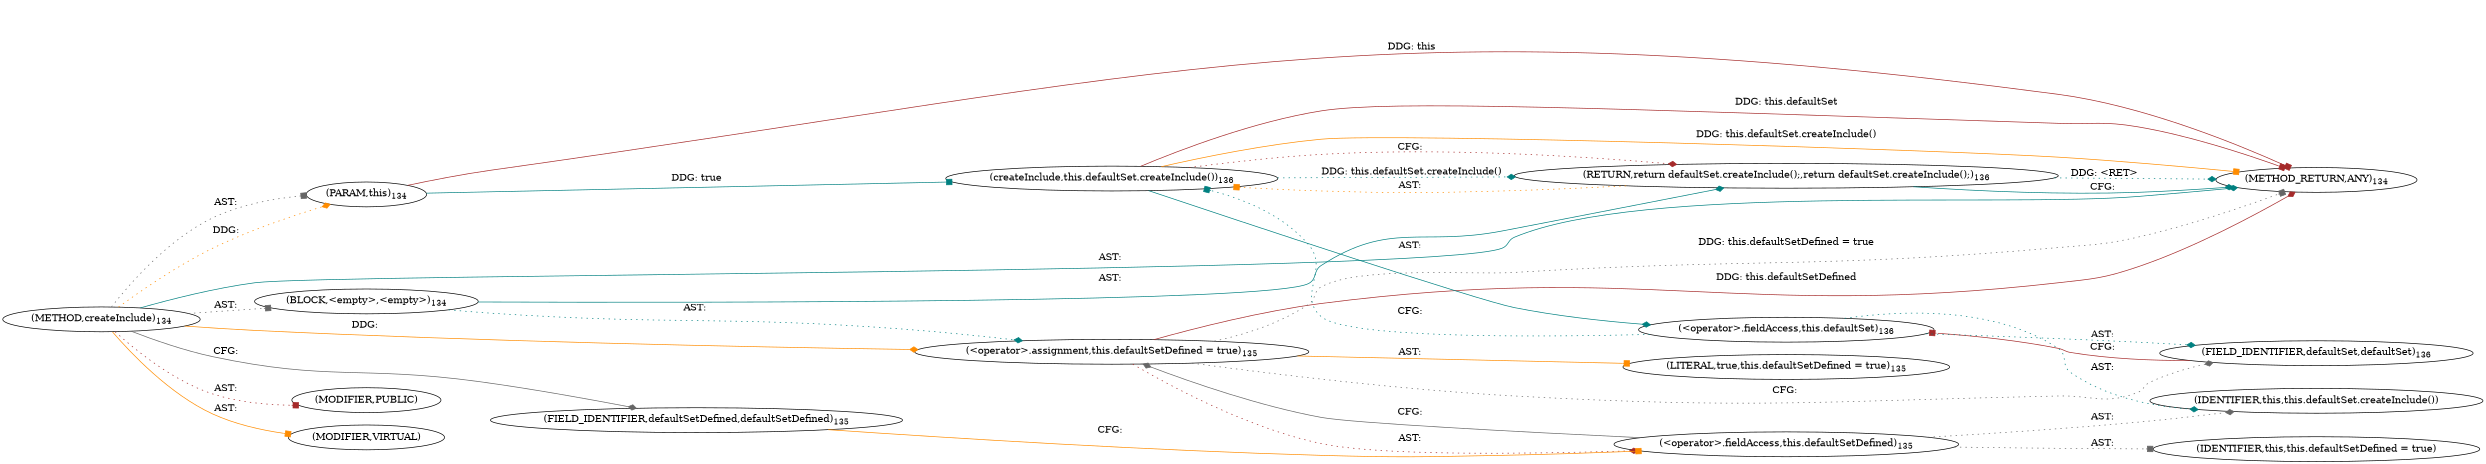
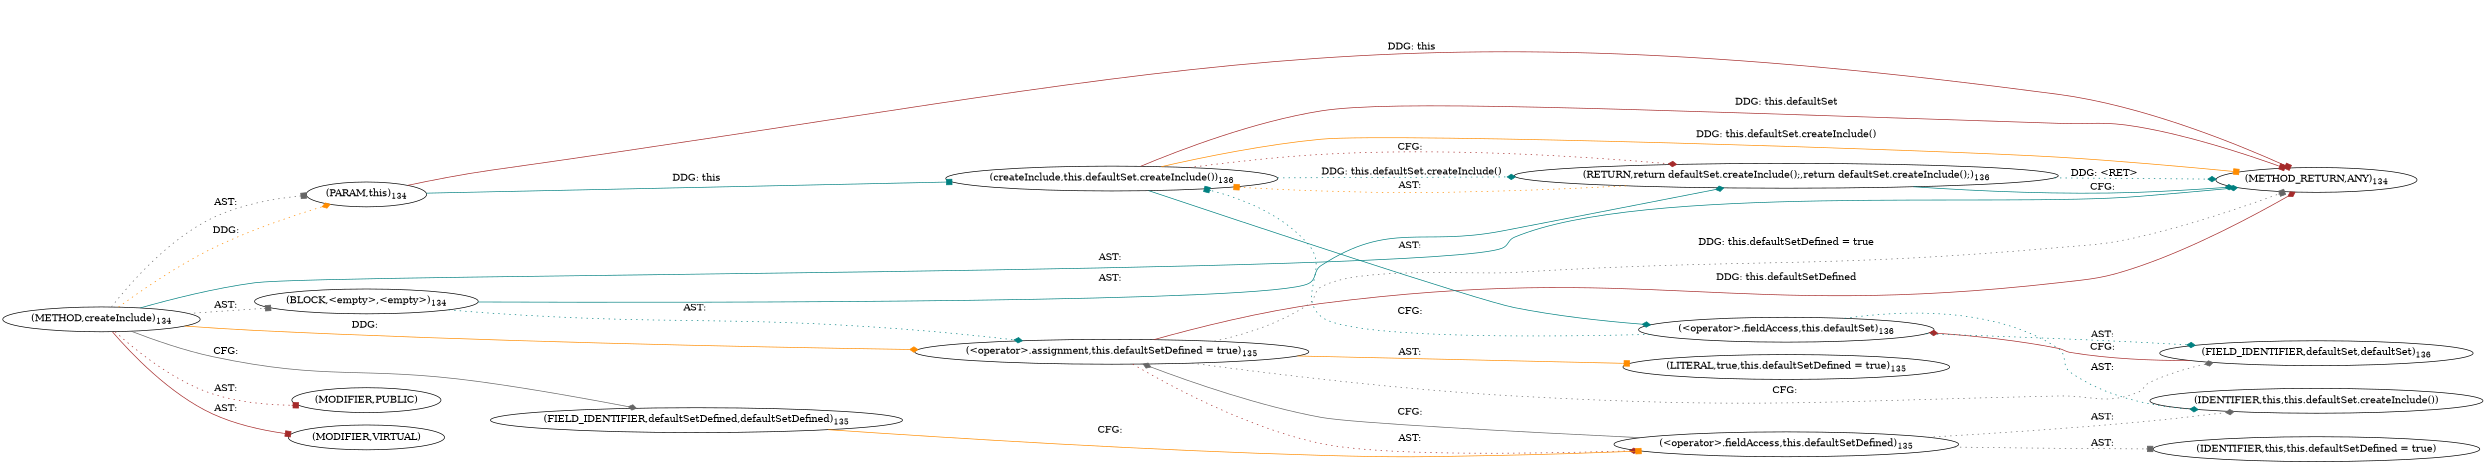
  digraph {
    rankdir=LR
    edge [arrowhead=diamond color=teal style=dotted]
    n1 [label=<(METHOD,createInclude)<SUB>134</SUB>>]
    n2 [label=<(PARAM,this)<SUB>134</SUB>>]
    n3 [label=<(BLOCK,&lt;empty&gt;,&lt;empty&gt;)<SUB>134</SUB>>]
    n4 [label=<(&lt;operator&gt;.assignment,this.defaultSetDefined = true)<SUB>135</SUB>>]
    n5 [label=<(FIELD_IDENTIFIER,defaultSetDefined,defaultSetDefined)<SUB>135</SUB>>]
    n6 [label=<(MODIFIER,PUBLIC)>]
    n7 [label=<(MODIFIER,VIRTUAL)>]
    n8 [label=<(METHOD_RETURN,ANY)<SUB>134</SUB>>]
    n9 [label=<(createInclude,this.defaultSet.createInclude())<SUB>136</SUB>>]
    n10 [label=<(RETURN,return defaultSet.createInclude();,return defaultSet.createInclude();)<SUB>136</SUB>>]
    n11 [label=<(&lt;operator&gt;.fieldAccess,this.defaultSetDefined)<SUB>135</SUB>>]
    n12 [label=<(LITERAL,true,this.defaultSetDefined = true)<SUB>135</SUB>>]
    n13 [label=<(FIELD_IDENTIFIER,defaultSet,defaultSet)<SUB>136</SUB>>]
    n14 [label=<(&lt;operator&gt;.fieldAccess,this.defaultSet)<SUB>136</SUB>>]
    n15 [label=<(IDENTIFIER,this,this.defaultSetDefined = true)>]
    n16 [label=<(IDENTIFIER,this,this.defaultSet.createInclude())>]
    n1 -> n2 [arrowhead=box color=gray40 label="AST: "]
    n1 -> n2 [color=darkorange label="DDG: "]
    n1 -> n3 [arrowhead=box color=gray40 label="AST: "]
    n1 -> n4 [color=darkorange label="DDG: " style=solid]
    n1 -> n5 [color=gray40 label="CFG: " style=solid]
    n1 -> n6 [arrowhead=box color=brown label="AST: "]
-   n1 -> n7 [arrowhead=box color=darkorange label="AST: " style=solid]
+   n1 -> n7 [arrowhead=box color=brown label="AST: " style=solid]
    n1 -> n8 [label="AST: " style=solid]
    n2 -> n8 [arrowhead=box color=brown label="DDG: this" style=solid]
-   n2 -> n9 [arrowhead=box label="DDG: true" style=solid]
+   n2 -> n9 [arrowhead=box label="DDG: this" style=solid]
    n3 -> n4 [label="AST: "]
    n3 -> n10 [label="AST: " style=solid]
    n4 -> n8 [color=brown label="DDG: this.defaultSetDefined" style=solid]
    n4 -> n8 [arrowhead=box color=gray40 label="DDG: this.defaultSetDefined = true"]
    n4 -> n11 [color=brown label="AST: "]
    n4 -> n12 [arrowhead=box color=darkorange label="AST: " style=solid]
    n4 -> n13 [color=gray40 label="CFG: "]
    n5 -> n11 [arrowhead=box color=darkorange label="CFG: " style=solid]
    n9 -> n8 [arrowhead=box color=brown label="DDG: this.defaultSet" style=solid]
    n9 -> n8 [arrowhead=box color=darkorange label="DDG: this.defaultSet.createInclude()" style=solid]
    n9 -> n10 [color=brown label="CFG: "]
    n9 -> n10 [label="DDG: this.defaultSet.createInclude()"]
    n9 -> n14 [label="AST: " style=solid]
    n10 -> n8 [label="CFG: " style=solid]
    n10 -> n8 [label="DDG: &lt;RET&gt;"]
    n10 -> n9 [arrowhead=box color=darkorange label="AST: "]
    n11 -> n4 [color=gray40 label="CFG: " style=solid]
    n11 -> n15 [arrowhead=box color=gray40 label="AST: "]
    n11 -> n16 [color=gray40 label="AST: "]
-   n13 -> n14 [arrowhead=box color=brown label="CFG: " style=solid]
+   n13 -> n14 [color=brown label="CFG: " style=solid]
    n14 -> n9 [arrowhead=box label="CFG: "]
    n14 -> n13 [label="AST: "]
    n14 -> n16 [label="AST: "]
  }
